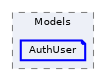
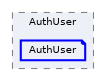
  digraph {
    compound=true
    n1 [color=blue fillcolor="#edf0f7" fontname=Helvetica fontsize=10 height=0.2 label=AuthUser shape=note style="filled,bold" width=0.4]
    subgraph cluster_1 {
      bgcolor="#edf0f7"
      fontname=Helvetica
      fontsize=10
-     label=Models
+     label=AuthUser
      pencolor=grey50
      style="filled,dashed"
      n1
    }
  }
